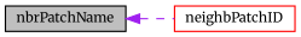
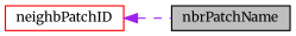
  digraph {
    rankdir=LR
    fontname=Merriweather
    node [fontname=Merriweather fontsize=10 shape=record]
    n1 [color=black fillcolor=grey75 fontcolor=black height=0.2 label=nbrPatchName style=filled width=0.4]
    n2 [color=red height=0.2 label=neighbPatchID width=0.4]
-   n1 -> n2 [color=purple dir=back fontname=Merriweather fontsize=10 labelfontname=Helvetica labelfontsize=10 style=dashed]
+   n2 -> n1 [color=purple dir=back fontname=Merriweather fontsize=10 labelfontname=Helvetica labelfontsize=10 style=dashed]
  }
